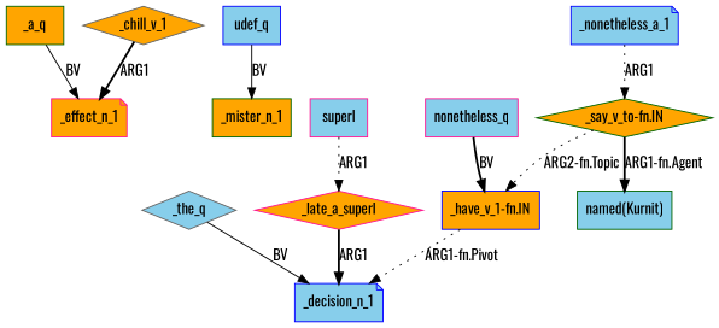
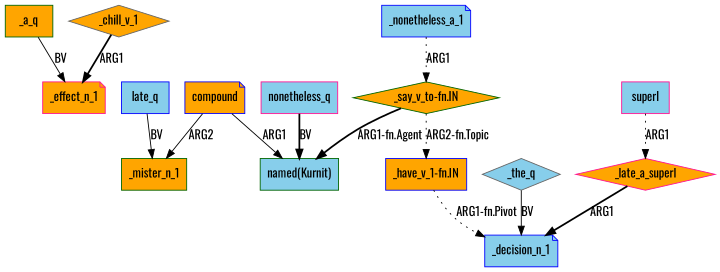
  digraph {
    fontname=Oswald
    node [color=blue fillcolor=orange fontname=Oswald shape=box style=filled]
    edge [fontname=Oswald style=solid]
    _a_q [color=darkgreen]
    _effect_n_1 [color=deeppink shape=note]
-   udef_q [fillcolor=skyblue]
+   udef_q [fillcolor=skyblue label=late_q]
    _mister_n_1 [color=darkgreen]
    "_say_v_to-fn.IN" [color=darkgreen shape=diamond]
    "_have_v_1-fn.IN"
    "named(Kurnit)" [color=darkgreen fillcolor=skyblue]
    _decision_n_1 [fillcolor=skyblue shape=note]
    _the_q [color=gray40 fillcolor=skyblue shape=diamond]
    _nonetheless_a_1 [fillcolor=skyblue shape=note]
    n11 [color=deeppink label=_late_a_superl shape=diamond]
+   compound [shape=note]
    n13 [color=deeppink fillcolor=skyblue label=nonetheless_q]
    superl [color=deeppink fillcolor=skyblue]
    _chill_v_1 [color=gray40 shape=diamond]
    _a_q -> _effect_n_1 [label=BV]
    udef_q -> _mister_n_1 [label=BV]
    "_say_v_to-fn.IN" -> "_have_v_1-fn.IN" [label="ARG2-fn.Topic" style=dotted]
    "_say_v_to-fn.IN" -> "named(Kurnit)" [label="ARG1-fn.Agent" style=bold]
    "_have_v_1-fn.IN" -> _decision_n_1 [label="ARG1-fn.Pivot" style=dotted]
    _the_q -> _decision_n_1 [label=BV]
    _nonetheless_a_1 -> "_say_v_to-fn.IN" [label=ARG1 style=dotted]
    n11 -> _decision_n_1 [label=ARG1 style=bold]
-   n13 -> "_have_v_1-fn.IN" [label=BV style=bold]
+   compound -> _mister_n_1 [label=ARG2]
+   compound -> "named(Kurnit)" [label=ARG1]
+   n13 -> "named(Kurnit)" [label=BV style=bold]
    superl -> n11 [label=ARG1 style=dotted]
    _chill_v_1 -> _effect_n_1 [label=ARG1 style=bold]
  }
